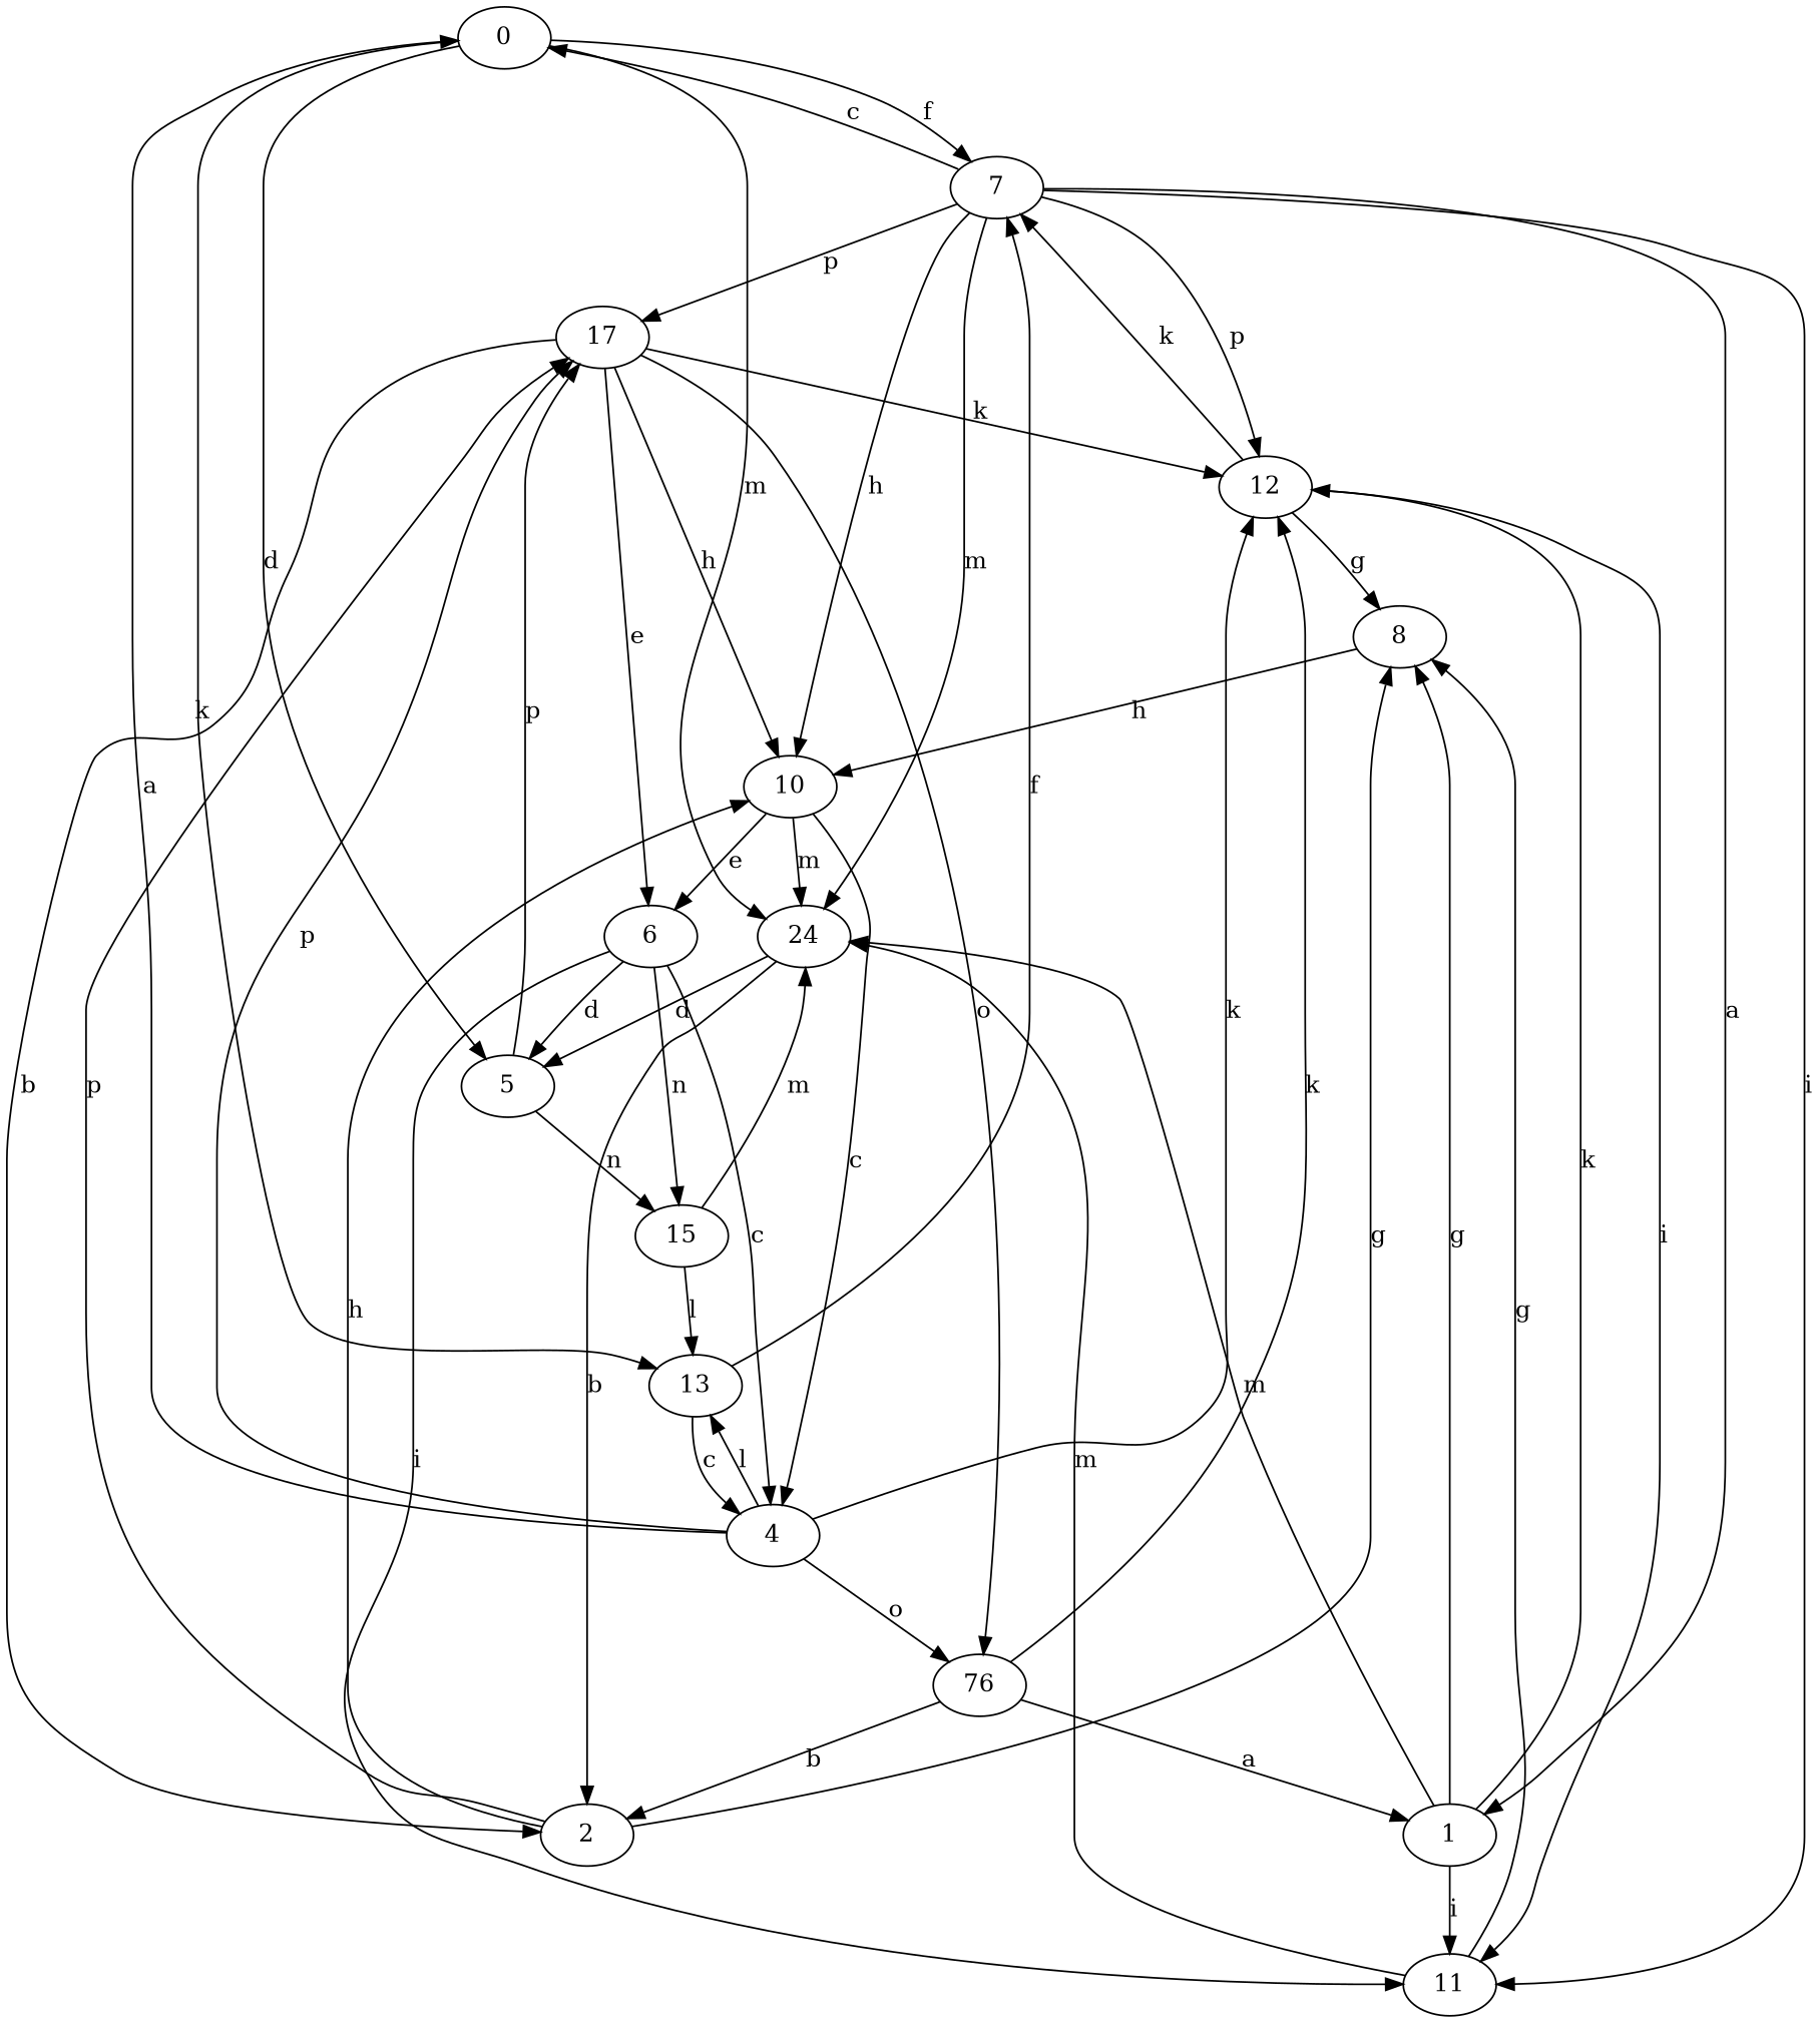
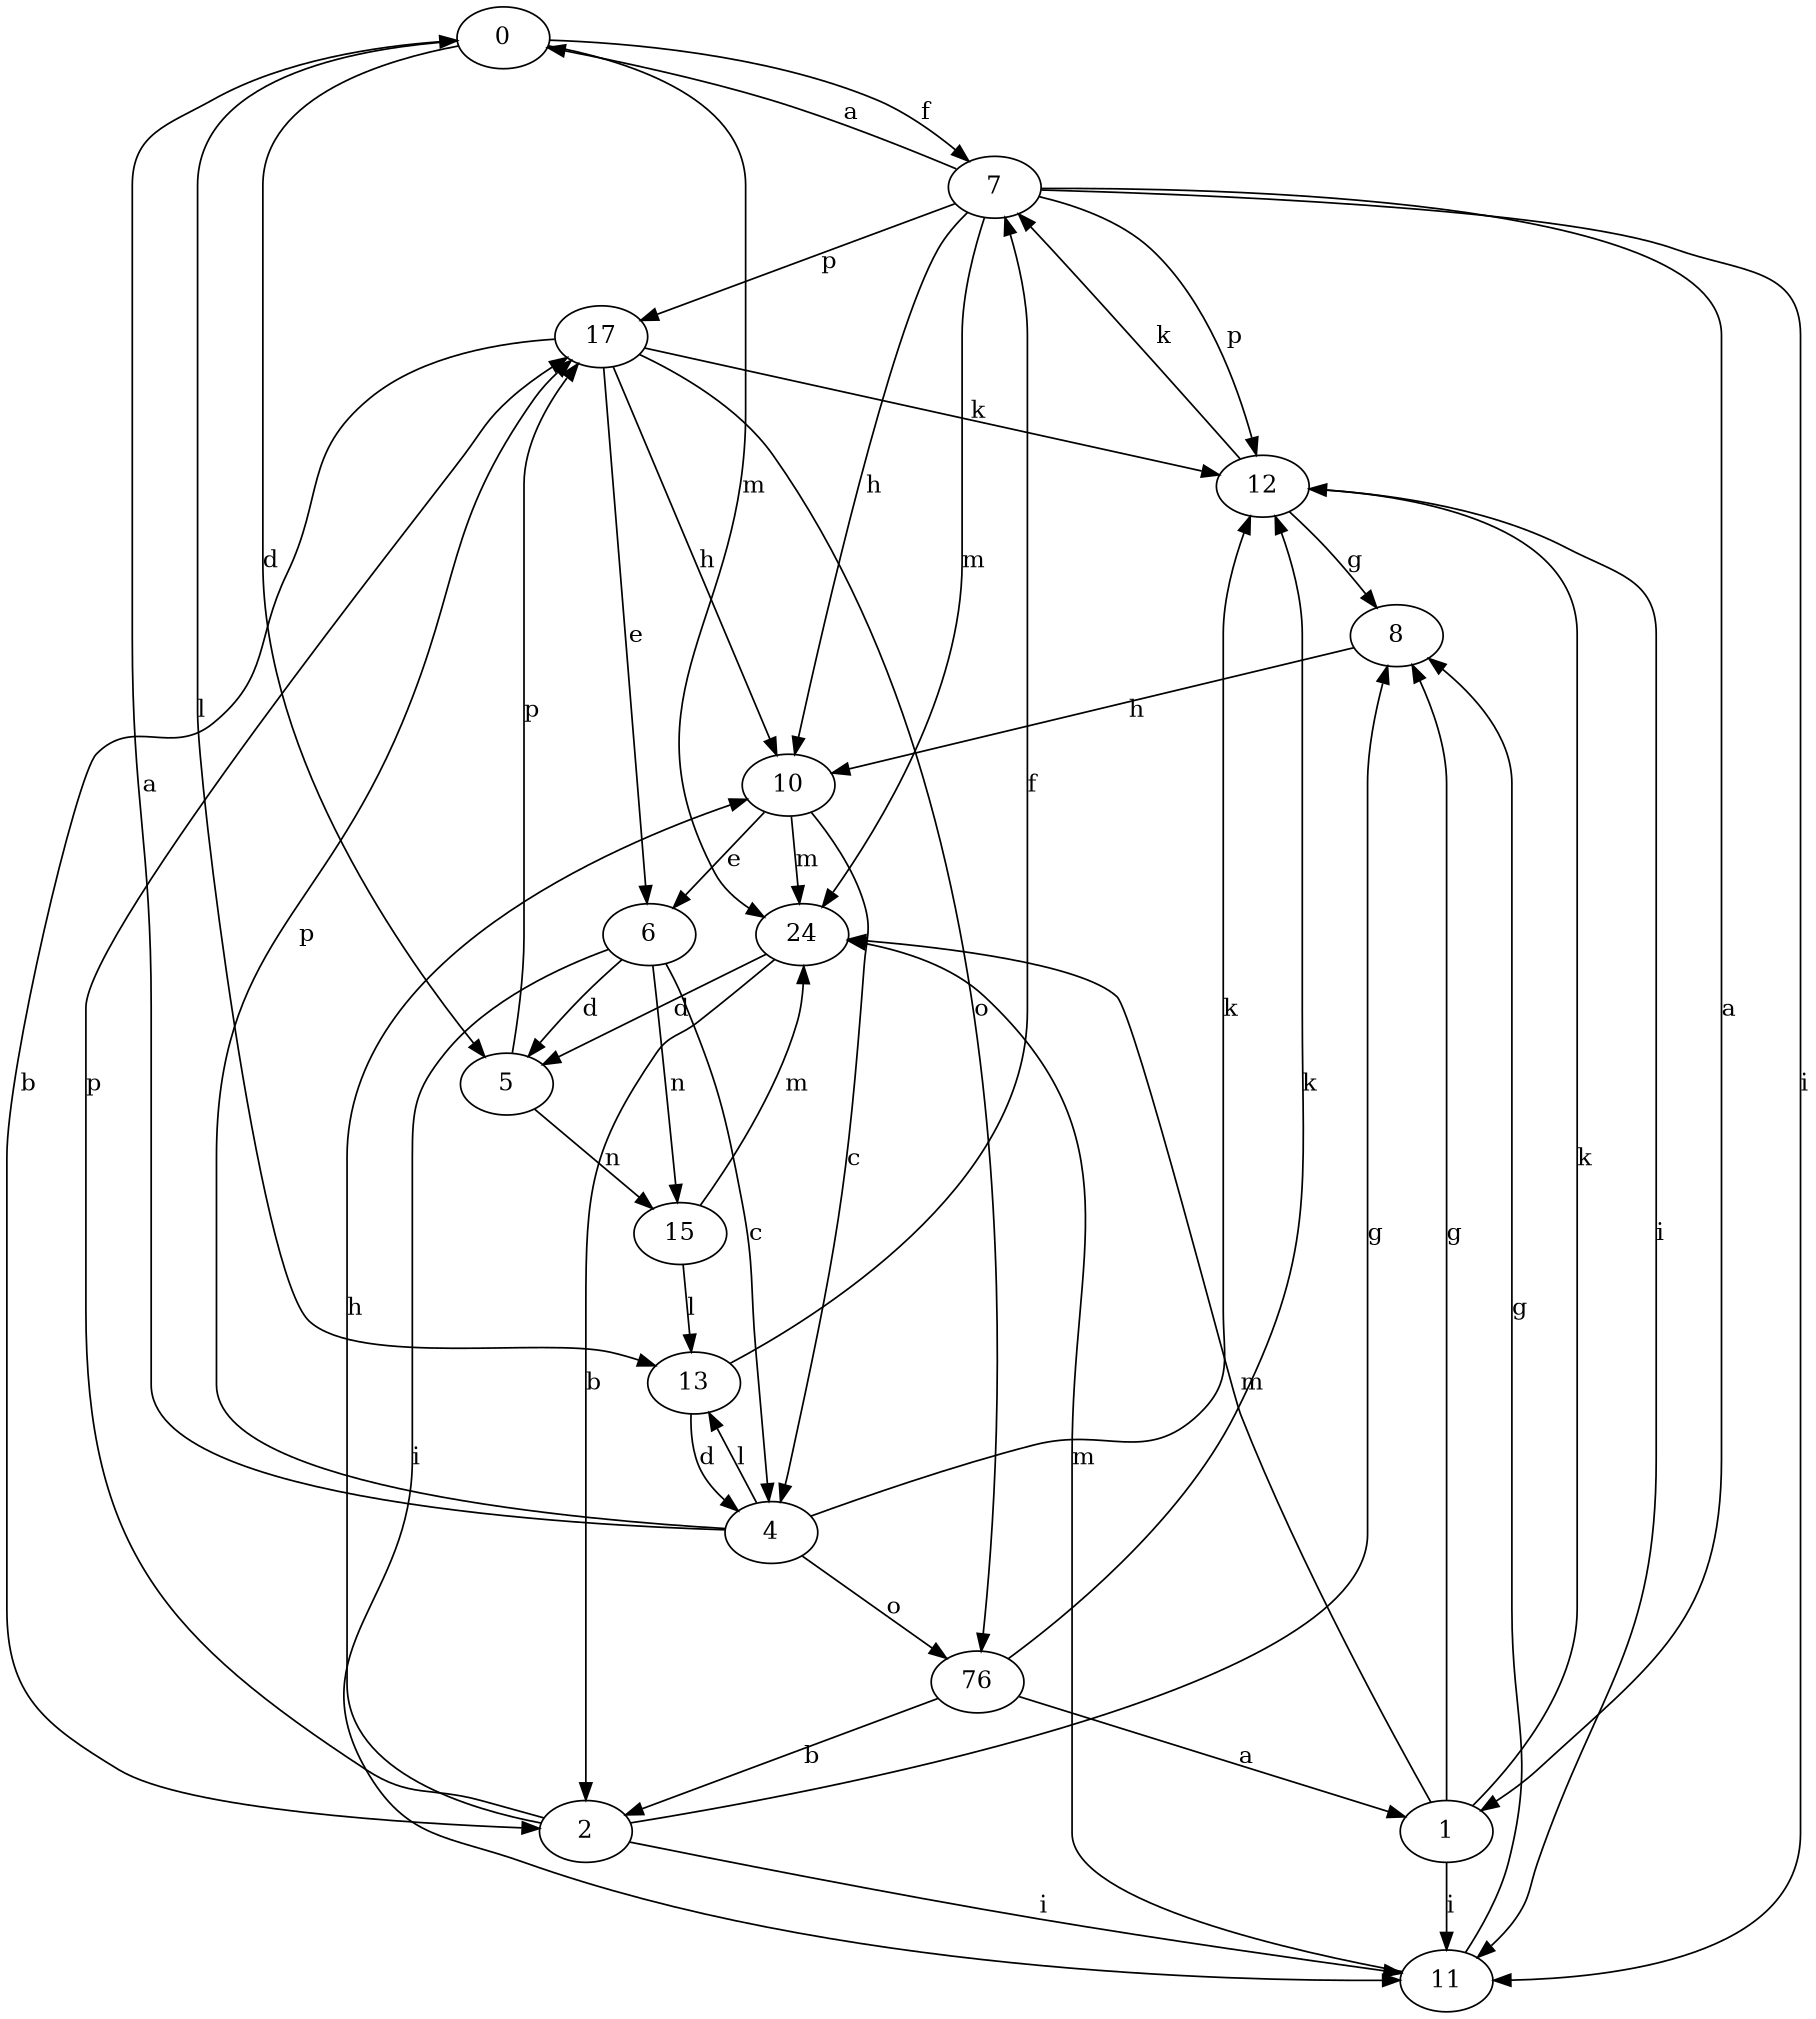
  strict digraph {
    0
    7
    13
    n4 [label=24]
    5
    1
    11
    12
    10
    17
    4
    2
    8
    6
    n15 [label=76]
    15
    0 -> 7 [label=f]
-   0 -> 13 [label=k]
+   0 -> 13 [label=l]
    0 -> n4 [label=m]
    0 -> 5 [label=d]
-   7 -> 0 [label=c]
+   7 -> 0 [label=a]
    7 -> n4 [label=m]
    7 -> 1 [label=a]
    7 -> 11 [label=i]
    7 -> 12 [label=p]
    7 -> 10 [label=h]
    7 -> 17 [label=p]
    13 -> 7 [label=f]
-   13 -> 4 [label=c]
+   13 -> 4 [label=d]
    n4 -> 5 [label=d]
    n4 -> 2 [label=b]
    5 -> 17 [label=p]
    5 -> 15 [label=n]
    1 -> n4 [label=m]
    1 -> 11 [label=i]
    1 -> 12 [label=k]
    1 -> 8 [label=g]
    11 -> n4 [label=m]
    11 -> 8 [label=g]
    12 -> 7 [label=k]
    12 -> 11 [label=i]
    12 -> 8 [label=g]
    10 -> n4 [label=m]
    10 -> 4 [label=c]
    10 -> 6 [label=e]
    17 -> 12 [label=k]
    17 -> 10 [label=h]
    17 -> 2 [label=b]
    17 -> 6 [label=e]
    17 -> n15 [label=o]
    4 -> 0 [label=a]
    4 -> 13 [label=l]
    4 -> 12 [label=k]
    4 -> 17 [label=p]
    4 -> n15 [label=o]
+   2 -> 11 [label=i]
    2 -> 10 [label=h]
    2 -> 17 [label=p]
    2 -> 8 [label=g]
    8 -> 10 [label=h]
    6 -> 5 [label=d]
    6 -> 11 [label=i]
    6 -> 4 [label=c]
    6 -> 15 [label=n]
    n15 -> 1 [label=a]
    n15 -> 12 [label=k]
    n15 -> 2 [label=b]
    15 -> 13 [label=l]
    15 -> n4 [label=m]
  }
